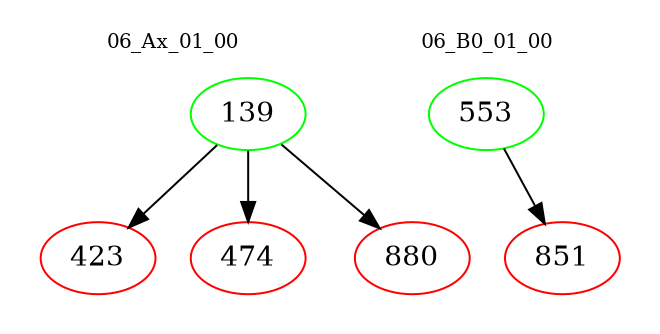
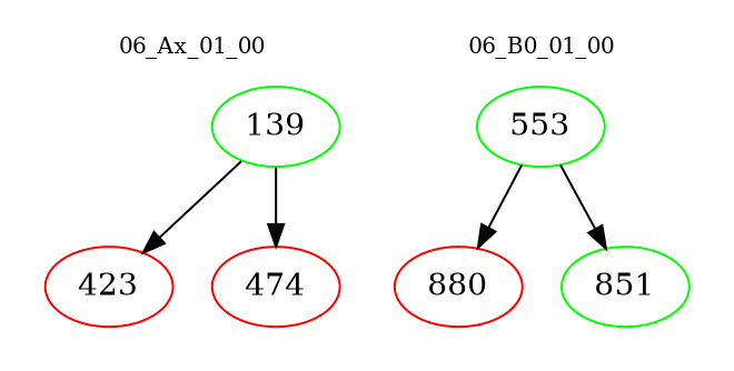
  digraph {
    node [color=red]
    edge [color=black]
    n1 [color=green label=139]
    n2 [label=423]
    n3 [label=474]
    n4 [color=green label=553]
    n5 [label=880]
-   n6 [label=851]
+   n6 [color=green label=851]
    subgraph cluster_1 {
      color=white
      fontsize=10
      label="06_Ax_01_00"
      n1
      n2
      n3
    }
    subgraph cluster_2 {
      color=white
      fontsize=10
      label="06_B0_01_00"
      n4
      n5
      n6
    }
    n1 -> n2
    n1 -> n3
-   n1 -> n5
+   n4 -> n5
    n4 -> n6
  }
